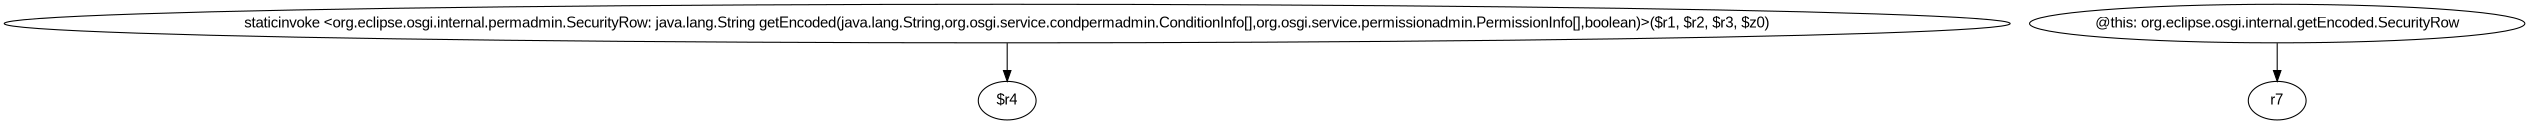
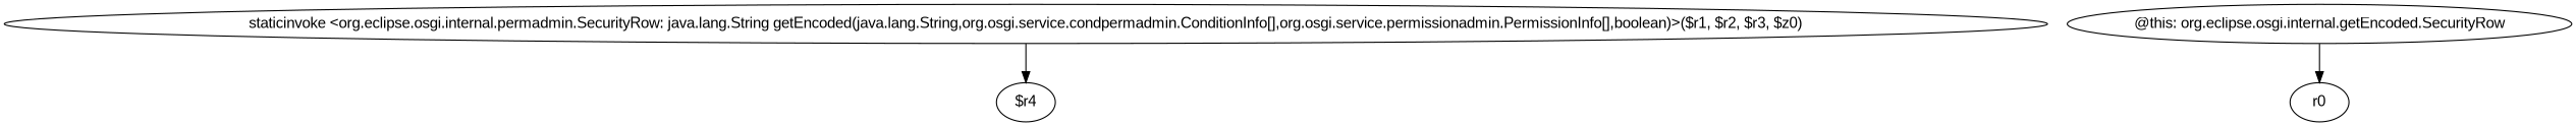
  digraph {
    fontname="Liberation Sans"
    node [fontname="Liberation Sans"]
    edge [fontname="Liberation Sans"]
    n1 [label="staticinvoke <org.eclipse.osgi.internal.permadmin.SecurityRow: java.lang.String getEncoded(java.lang.String,org.osgi.service.condpermadmin.ConditionInfo[],org.osgi.service.permissionadmin.PermissionInfo[],boolean)>($r1, $r2, $r3, $z0)"]
    n2 [label="$r4"]
    n3 [label="@this: org.eclipse.osgi.internal.getEncoded.SecurityRow"]
-   n4 [label=r7]
+   n4 [label=r0]
    n1 -> n2
    n3 -> n4
  }
